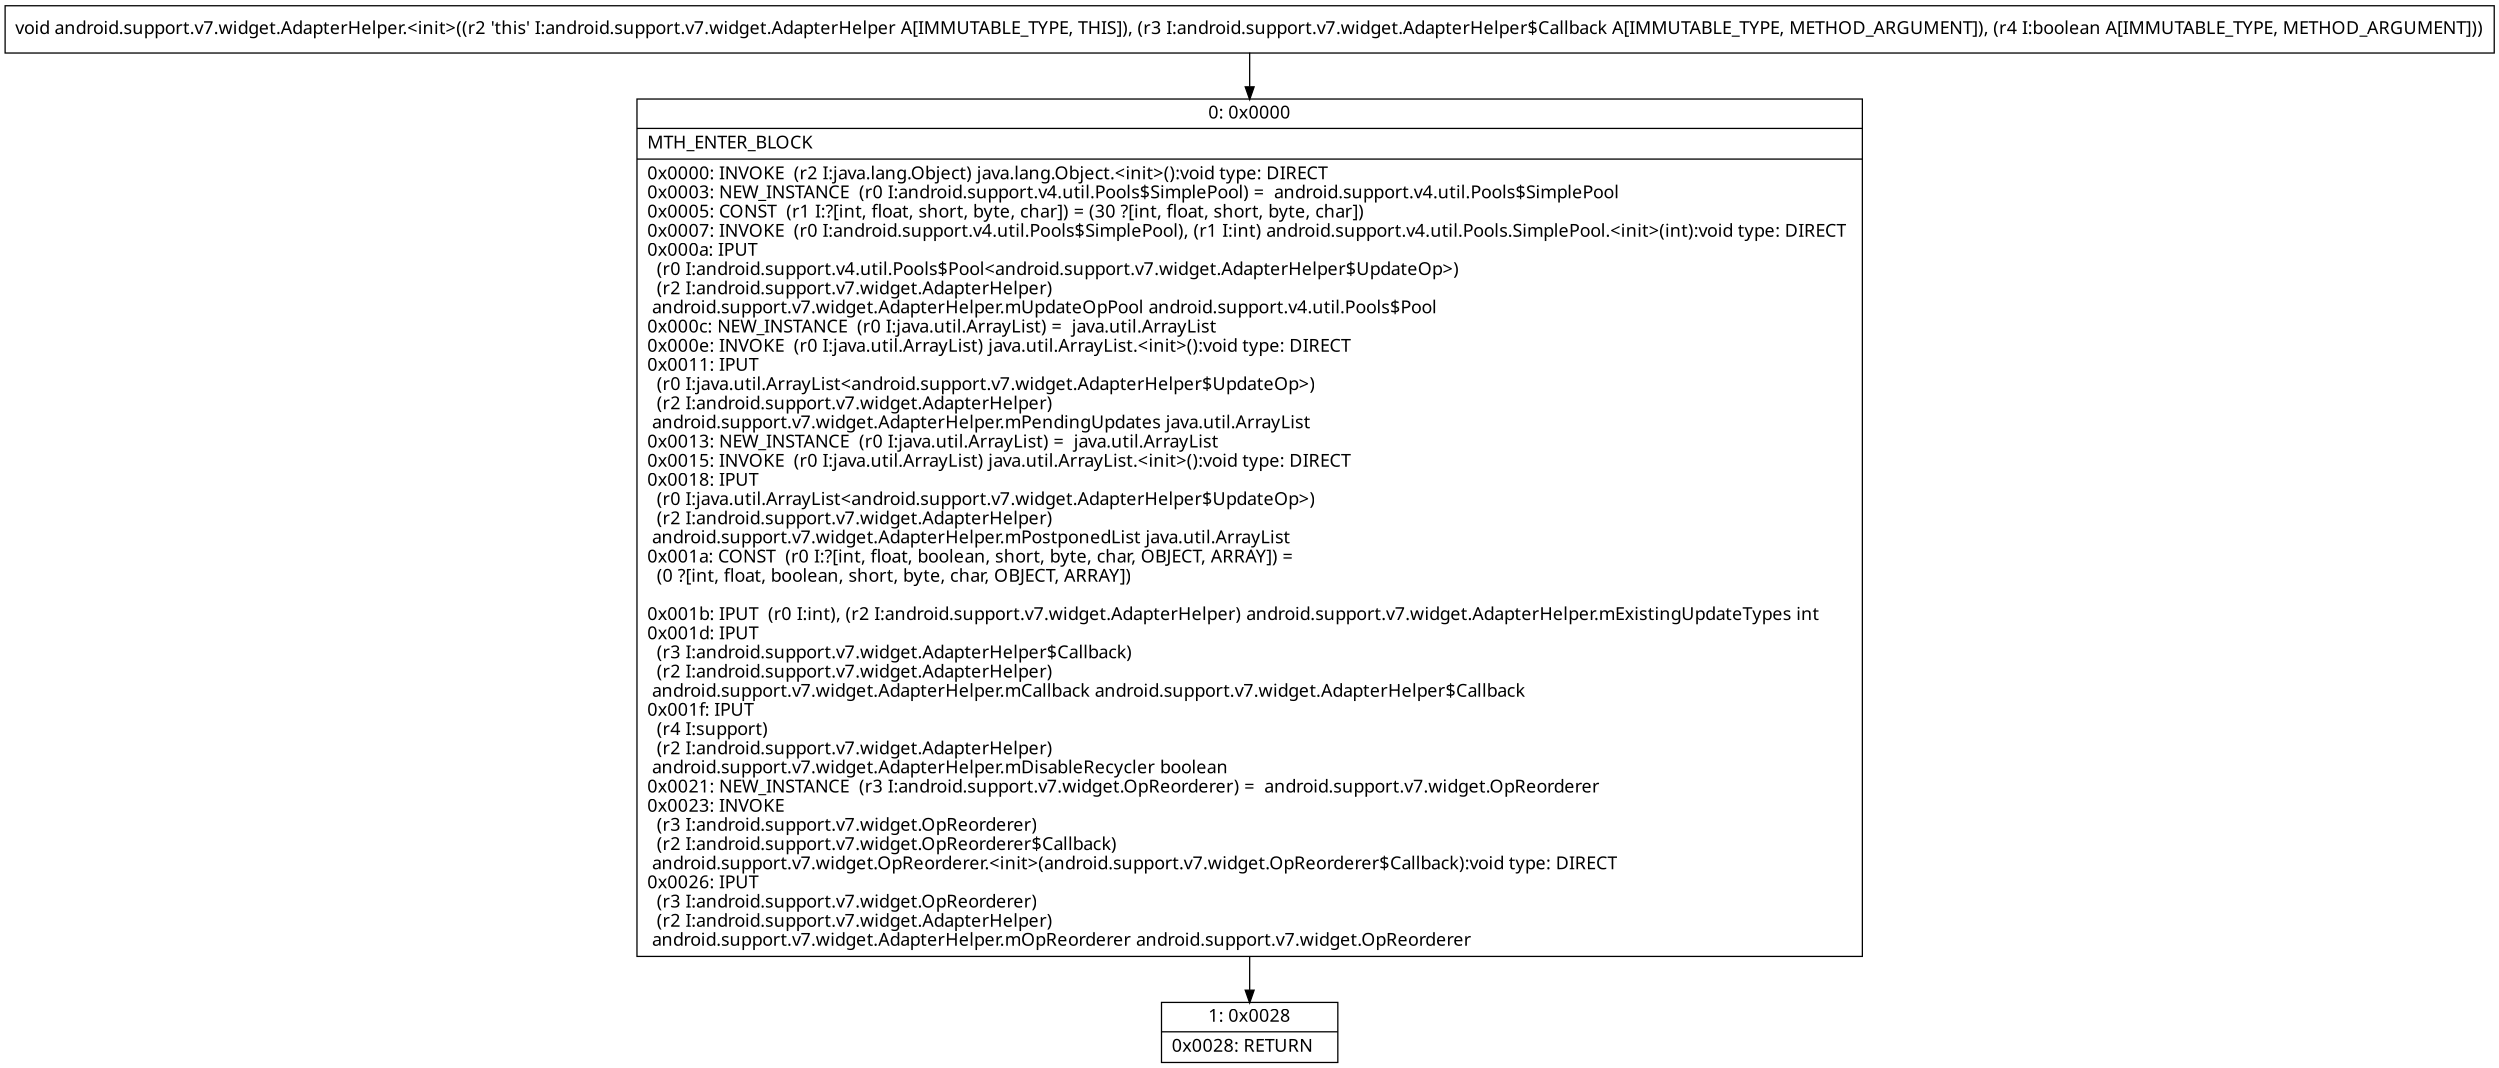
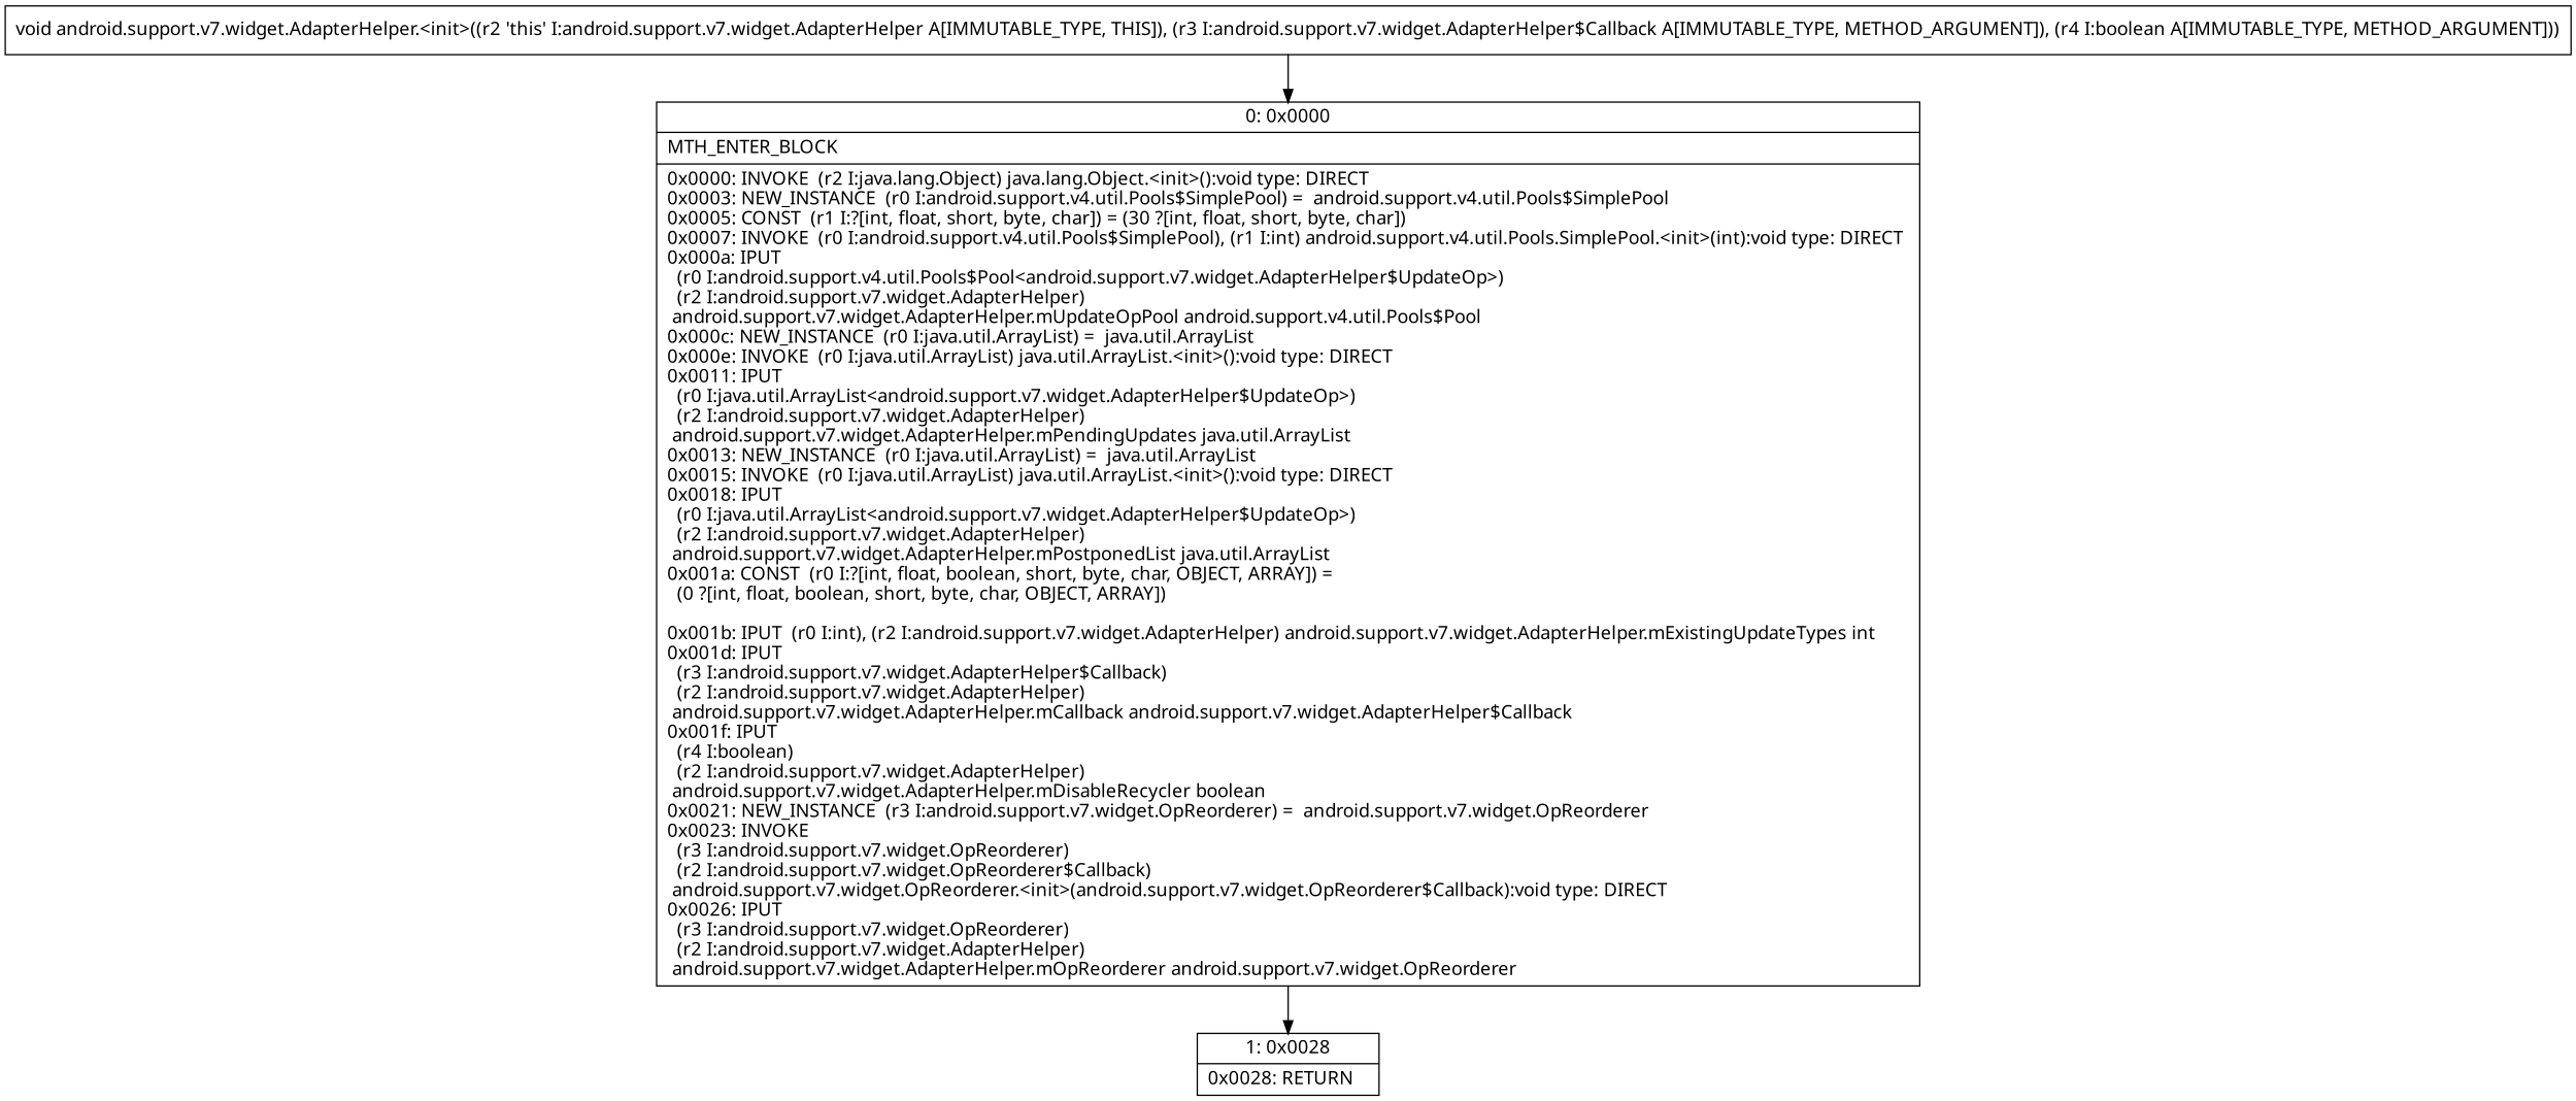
  digraph {
    fontname="Noto Sans"
    node [shape=record fontname="Noto Sans"]
    edge [fontname="Noto Sans"]
-   n1 [label="{0\:\ 0x0000|MTH_ENTER_BLOCK\l|0x0000: INVOKE  (r2 I:java.lang.Object) java.lang.Object.\<init\>():void type: DIRECT \l0x0003: NEW_INSTANCE  (r0 I:android.support.v4.util.Pools$SimplePool) =  android.support.v4.util.Pools$SimplePool \l0x0005: CONST  (r1 I:?[int, float, short, byte, char]) = (30 ?[int, float, short, byte, char]) \l0x0007: INVOKE  (r0 I:android.support.v4.util.Pools$SimplePool), (r1 I:int) android.support.v4.util.Pools.SimplePool.\<init\>(int):void type: DIRECT \l0x000a: IPUT  \l  (r0 I:android.support.v4.util.Pools$Pool\<android.support.v7.widget.AdapterHelper$UpdateOp\>)\l  (r2 I:android.support.v7.widget.AdapterHelper)\l android.support.v7.widget.AdapterHelper.mUpdateOpPool android.support.v4.util.Pools$Pool \l0x000c: NEW_INSTANCE  (r0 I:java.util.ArrayList) =  java.util.ArrayList \l0x000e: INVOKE  (r0 I:java.util.ArrayList) java.util.ArrayList.\<init\>():void type: DIRECT \l0x0011: IPUT  \l  (r0 I:java.util.ArrayList\<android.support.v7.widget.AdapterHelper$UpdateOp\>)\l  (r2 I:android.support.v7.widget.AdapterHelper)\l android.support.v7.widget.AdapterHelper.mPendingUpdates java.util.ArrayList \l0x0013: NEW_INSTANCE  (r0 I:java.util.ArrayList) =  java.util.ArrayList \l0x0015: INVOKE  (r0 I:java.util.ArrayList) java.util.ArrayList.\<init\>():void type: DIRECT \l0x0018: IPUT  \l  (r0 I:java.util.ArrayList\<android.support.v7.widget.AdapterHelper$UpdateOp\>)\l  (r2 I:android.support.v7.widget.AdapterHelper)\l android.support.v7.widget.AdapterHelper.mPostponedList java.util.ArrayList \l0x001a: CONST  (r0 I:?[int, float, boolean, short, byte, char, OBJECT, ARRAY]) = \l  (0 ?[int, float, boolean, short, byte, char, OBJECT, ARRAY])\l \l0x001b: IPUT  (r0 I:int), (r2 I:android.support.v7.widget.AdapterHelper) android.support.v7.widget.AdapterHelper.mExistingUpdateTypes int \l0x001d: IPUT  \l  (r3 I:android.support.v7.widget.AdapterHelper$Callback)\l  (r2 I:android.support.v7.widget.AdapterHelper)\l android.support.v7.widget.AdapterHelper.mCallback android.support.v7.widget.AdapterHelper$Callback \l0x001f: IPUT  \l  (r4 I:support)\l  (r2 I:android.support.v7.widget.AdapterHelper)\l android.support.v7.widget.AdapterHelper.mDisableRecycler boolean \l0x0021: NEW_INSTANCE  (r3 I:android.support.v7.widget.OpReorderer) =  android.support.v7.widget.OpReorderer \l0x0023: INVOKE  \l  (r3 I:android.support.v7.widget.OpReorderer)\l  (r2 I:android.support.v7.widget.OpReorderer$Callback)\l android.support.v7.widget.OpReorderer.\<init\>(android.support.v7.widget.OpReorderer$Callback):void type: DIRECT \l0x0026: IPUT  \l  (r3 I:android.support.v7.widget.OpReorderer)\l  (r2 I:android.support.v7.widget.AdapterHelper)\l android.support.v7.widget.AdapterHelper.mOpReorderer android.support.v7.widget.OpReorderer \l}"]
+   n1 [label="{0\:\ 0x0000|MTH_ENTER_BLOCK\l|0x0000: INVOKE  (r2 I:java.lang.Object) java.lang.Object.\<init\>():void type: DIRECT \l0x0003: NEW_INSTANCE  (r0 I:android.support.v4.util.Pools$SimplePool) =  android.support.v4.util.Pools$SimplePool \l0x0005: CONST  (r1 I:?[int, float, short, byte, char]) = (30 ?[int, float, short, byte, char]) \l0x0007: INVOKE  (r0 I:android.support.v4.util.Pools$SimplePool), (r1 I:int) android.support.v4.util.Pools.SimplePool.\<init\>(int):void type: DIRECT \l0x000a: IPUT  \l  (r0 I:android.support.v4.util.Pools$Pool\<android.support.v7.widget.AdapterHelper$UpdateOp\>)\l  (r2 I:android.support.v7.widget.AdapterHelper)\l android.support.v7.widget.AdapterHelper.mUpdateOpPool android.support.v4.util.Pools$Pool \l0x000c: NEW_INSTANCE  (r0 I:java.util.ArrayList) =  java.util.ArrayList \l0x000e: INVOKE  (r0 I:java.util.ArrayList) java.util.ArrayList.\<init\>():void type: DIRECT \l0x0011: IPUT  \l  (r0 I:java.util.ArrayList\<android.support.v7.widget.AdapterHelper$UpdateOp\>)\l  (r2 I:android.support.v7.widget.AdapterHelper)\l android.support.v7.widget.AdapterHelper.mPendingUpdates java.util.ArrayList \l0x0013: NEW_INSTANCE  (r0 I:java.util.ArrayList) =  java.util.ArrayList \l0x0015: INVOKE  (r0 I:java.util.ArrayList) java.util.ArrayList.\<init\>():void type: DIRECT \l0x0018: IPUT  \l  (r0 I:java.util.ArrayList\<android.support.v7.widget.AdapterHelper$UpdateOp\>)\l  (r2 I:android.support.v7.widget.AdapterHelper)\l android.support.v7.widget.AdapterHelper.mPostponedList java.util.ArrayList \l0x001a: CONST  (r0 I:?[int, float, boolean, short, byte, char, OBJECT, ARRAY]) = \l  (0 ?[int, float, boolean, short, byte, char, OBJECT, ARRAY])\l \l0x001b: IPUT  (r0 I:int), (r2 I:android.support.v7.widget.AdapterHelper) android.support.v7.widget.AdapterHelper.mExistingUpdateTypes int \l0x001d: IPUT  \l  (r3 I:android.support.v7.widget.AdapterHelper$Callback)\l  (r2 I:android.support.v7.widget.AdapterHelper)\l android.support.v7.widget.AdapterHelper.mCallback android.support.v7.widget.AdapterHelper$Callback \l0x001f: IPUT  \l  (r4 I:boolean)\l  (r2 I:android.support.v7.widget.AdapterHelper)\l android.support.v7.widget.AdapterHelper.mDisableRecycler boolean \l0x0021: NEW_INSTANCE  (r3 I:android.support.v7.widget.OpReorderer) =  android.support.v7.widget.OpReorderer \l0x0023: INVOKE  \l  (r3 I:android.support.v7.widget.OpReorderer)\l  (r2 I:android.support.v7.widget.OpReorderer$Callback)\l android.support.v7.widget.OpReorderer.\<init\>(android.support.v7.widget.OpReorderer$Callback):void type: DIRECT \l0x0026: IPUT  \l  (r3 I:android.support.v7.widget.OpReorderer)\l  (r2 I:android.support.v7.widget.AdapterHelper)\l android.support.v7.widget.AdapterHelper.mOpReorderer android.support.v7.widget.OpReorderer \l}"]
    n2 [label="{1\:\ 0x0028|0x0028: RETURN   \l}"]
    n3 [label="{void android.support.v7.widget.AdapterHelper.\<init\>((r2 'this' I:android.support.v7.widget.AdapterHelper A[IMMUTABLE_TYPE, THIS]), (r3 I:android.support.v7.widget.AdapterHelper$Callback A[IMMUTABLE_TYPE, METHOD_ARGUMENT]), (r4 I:boolean A[IMMUTABLE_TYPE, METHOD_ARGUMENT])) }"]
    n1 -> n2
    n3 -> n1
  }
